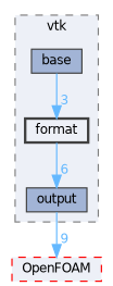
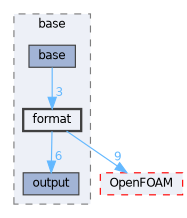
  digraph {
    compound=true
    node [color=grey25 fillcolor="#a2b4d6" fontname=Helvetica fontsize=10 shape=box style=filled]
    edge [color=steelblue1 fontcolor=steelblue1 fontname=Helvetica fontsize=10 labeldistance=1.5 labelfontname=Helvetica labelfontsize=10]
    n1 [height=0.2 label=output width=0.4]
    n2 [height=0.2 label=base width=0.4]
    n3 [fillcolor="#edf0f7" height=0.2 label=format style="filled,bold" width=0.4]
    n4 [color=red fillcolor="#edf0f7" height=0.2 label=OpenFOAM style="filled,dashed" width=0.4]
    subgraph cluster_1 {
      bgcolor="#edf0f7"
      fontname=Helvetica
      fontsize=10
-     label=vtk
+     label=base
      pencolor=grey50
      style="filled,dashed"
      n1
      n2
      n3
    }
    n2 -> n3 [headlabel=3]
    n3 -> n1 [headlabel=6]
-   n1 -> n4 [headlabel=9]
+   n3 -> n4 [headlabel=9]
  }
